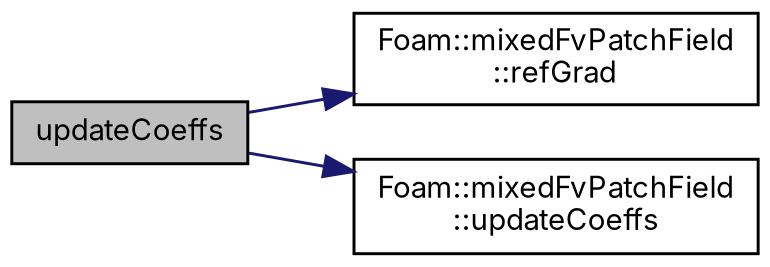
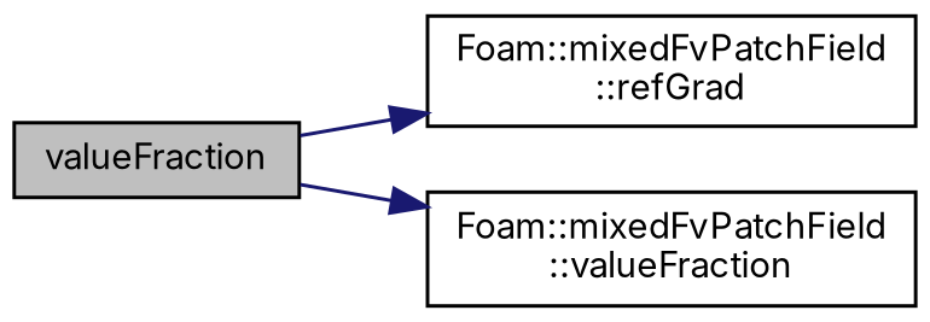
  digraph {
    fontname=Inter
    rankdir=LR
    node [color=black fontname=Inter fontsize=10 shape=record]
    edge [color=midnightblue fontname=Inter fontsize=10 labelfontname=Helvetica labelfontsize=10 style=solid]
-   n1 [fillcolor=grey75 fontcolor=black height=0.2 label=updateCoeffs style=filled width=0.4]
+   n1 [fillcolor=grey75 fontcolor=black height=0.2 label=valueFraction style=filled width=0.4]
    n2 [height=0.2 label="Foam::mixedFvPatchField\l::refGrad" width=0.4]
-   n3 [height=0.2 label="Foam::mixedFvPatchField\l::updateCoeffs" width=0.4]
+   n3 [height=0.2 label="Foam::mixedFvPatchField\l::valueFraction" width=0.4]
    n1 -> n2
    n1 -> n3
  }
